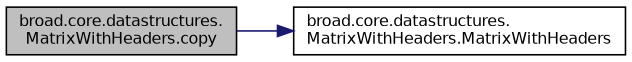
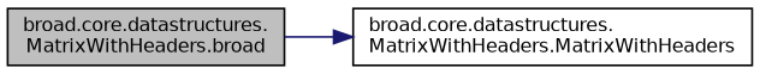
  digraph {
    rankdir=LR
    node [color=black fontname=Helvetica fontsize=10 shape=record style=filled]
-   n1 [fillcolor=grey75 fontcolor=black height=0.2 label="broad.core.datastructures.\lMatrixWithHeaders.copy" width=0.4]
+   n1 [fillcolor=grey75 fontcolor=black height=0.2 label="broad.core.datastructures.\lMatrixWithHeaders.broad" width=0.4]
    n2 [fillcolor=white height=0.2 label="broad.core.datastructures.\lMatrixWithHeaders.MatrixWithHeaders" width=0.4]
    n1 -> n2 [color=midnightblue fontname=Helvetica fontsize=10 labelfontname=Helvetica labelfontsize=10 style=solid]
  }
